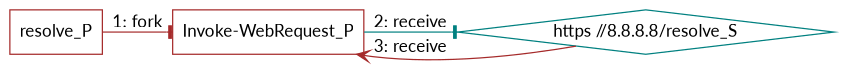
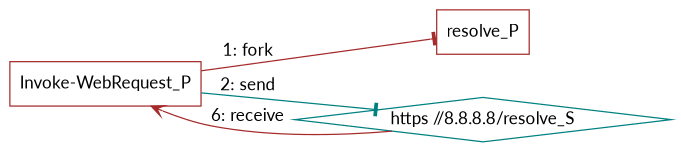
  digraph {
    engine=neato
    fixedsize=false
    fontname=Lato
    fontsize=10
    nodesep=0.3
    rankdir=LR
    ranksep=0
    splines=true
    node [color=brown fontname=Lato node_type=Process shape=box]
    edge [arrowhead=tee color=brown fontname=Lato]
    n1 [label=resolve_P]
    "Invoke-WebRequest_P"
    "https //8.8.8.8/resolve_S" [color=teal node_type=Socket shape=diamond]
-   n1 -> "Invoke-WebRequest_P" [label="1: fork"]
-   "Invoke-WebRequest_P" -> "https //8.8.8.8/resolve_S" [color=teal label="2: receive"]
-   "https //8.8.8.8/resolve_S" -> "Invoke-WebRequest_P" [arrowhead=vee label="3: receive"]
+   "Invoke-WebRequest_P" -> n1 [label="1: fork"]
+   "Invoke-WebRequest_P" -> "https //8.8.8.8/resolve_S" [color=teal label="2: send"]
+   "https //8.8.8.8/resolve_S" -> "Invoke-WebRequest_P" [arrowhead=vee label="6: receive"]
  }
